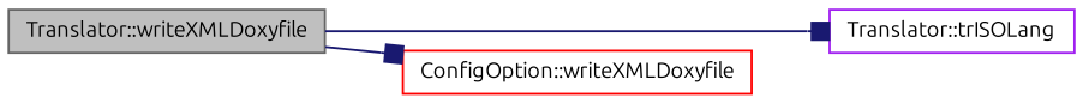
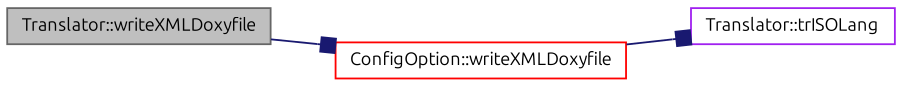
  digraph {
    fontname=Ubuntu
    rankdir=LR
    node [fillcolor=white fontname=Ubuntu fontsize=10 shape=record style=filled]
    edge [arrowhead=box color=midnightblue fontname=Ubuntu fontsize=10 labelfontname=Helvetica labelfontsize=10 style=solid]
    n1 [color=gray40 fillcolor=grey75 fontcolor=black height=0.2 label="Translator::writeXMLDoxyfile" width=0.4]
    n2 [color=purple height=0.2 label="Translator::trISOLang" width=0.4]
    n3 [color=red height=0.2 label="ConfigOption::writeXMLDoxyfile" width=0.4]
-   n1 -> n2
+   n3 -> n2
    n1 -> n3
  }
